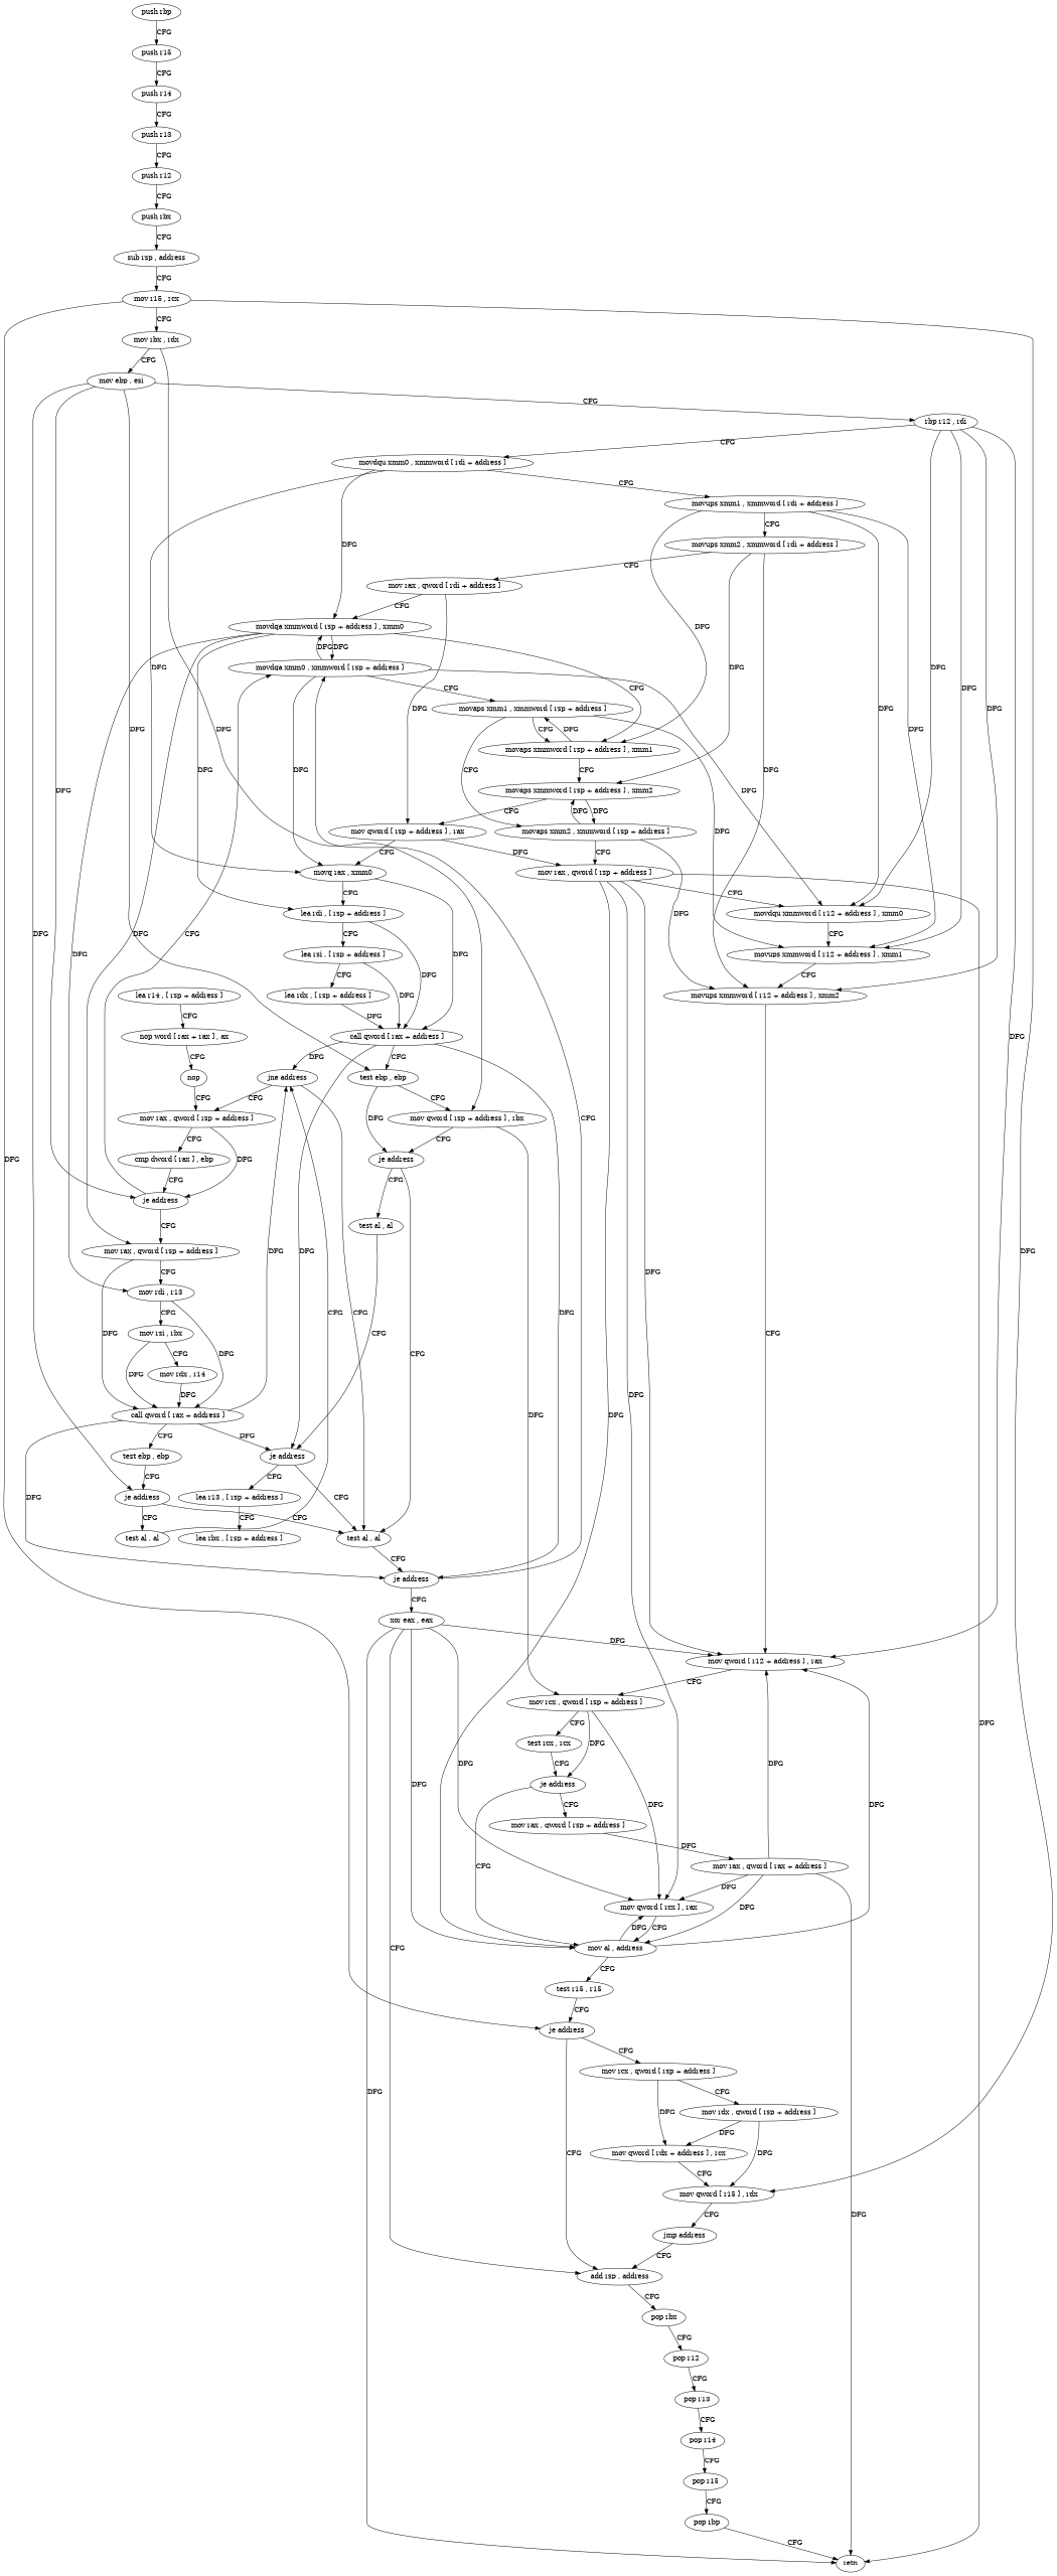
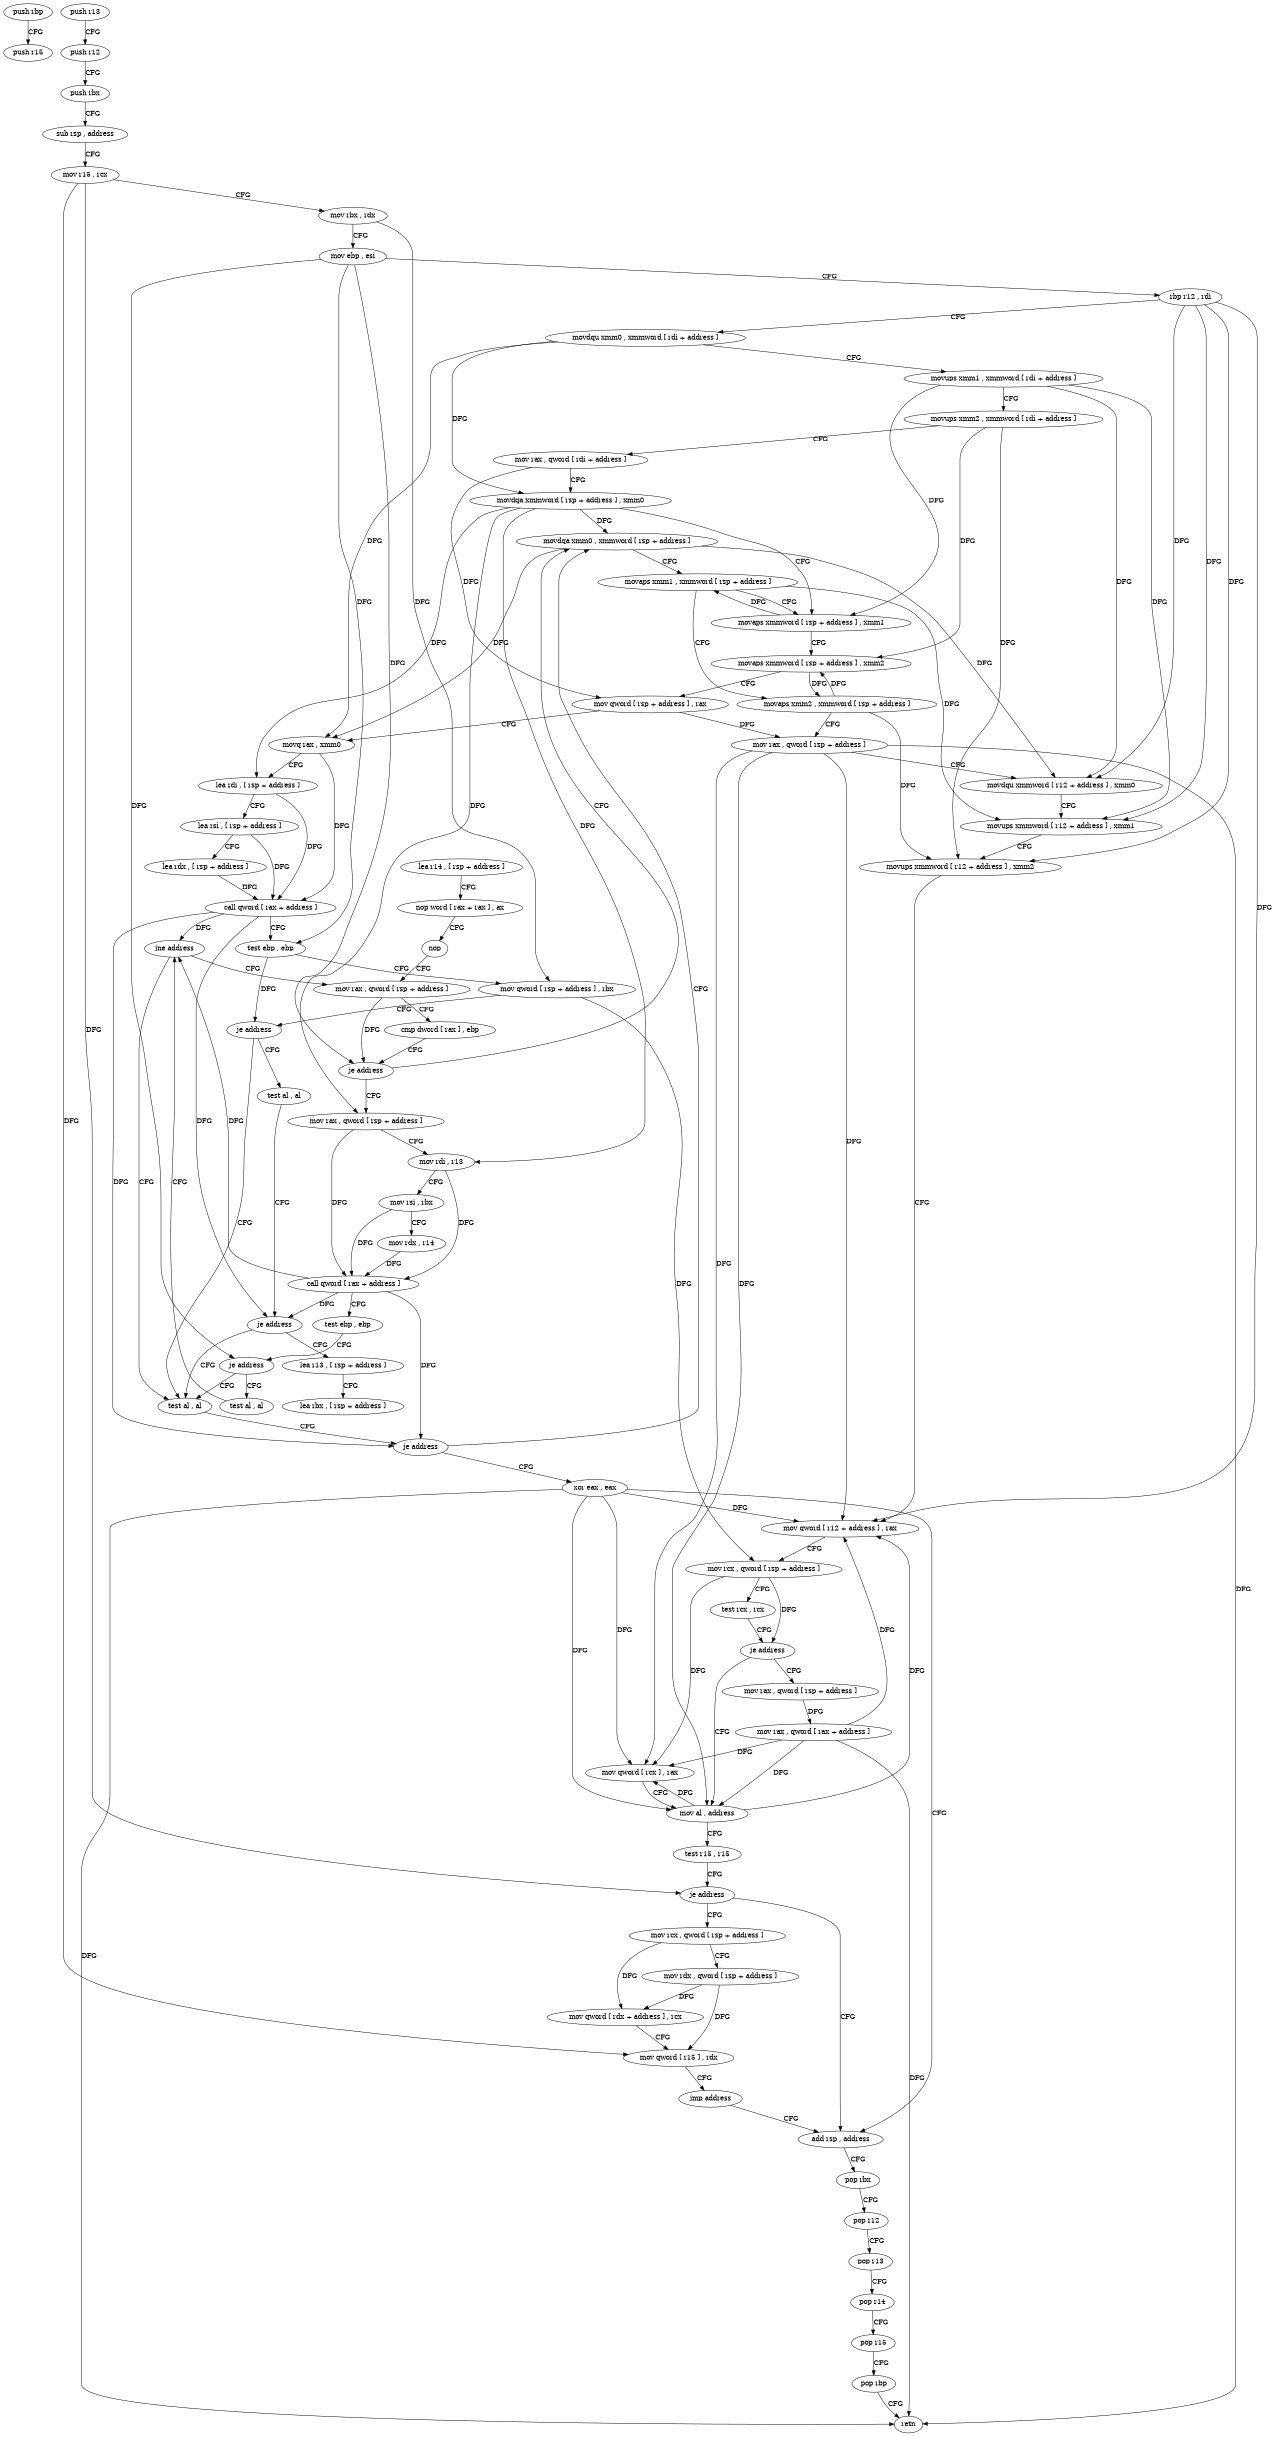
  digraph {
    n1 [label="push rbp"]
    n2 [label="push r15"]
-   n3 [label="push r14"]
    n4 [label="push r13"]
    n5 [label="push r12"]
    n6 [label="push rbx"]
    n7 [label="sub rsp , address"]
    n8 [label="mov r15 , rcx"]
    n9 [label="mov rbx , rdx"]
    n10 [label="je address"]
    n11 [label="mov qword [ r15 ] , rdx"]
    n12 [label="mov ebp , esi"]
    n13 [label="mov qword [ rsp + address ] , rbx"]
    n14 [label="add rsp , address"]
    n15 [label="mov rcx , qword [ rsp + address ]"]
    n16 [label="jmp address"]
    n17 [label="rbp r12 , rdi"]
    n18 [label="test ebp , ebp"]
    n19 [label="je address"]
    n20 [label="je address"]
    n21 [label="je address"]
    n22 [label="mov rcx , qword [ rsp + address ]"]
    n23 [label="movdqu xmm0 , xmmword [ rdi + address ]"]
    n24 [label="movdqu xmmword [ r12 + address ] , xmm0"]
    n25 [label="movups xmmword [ r12 + address ] , xmm1"]
    n26 [label="movups xmmword [ r12 + address ] , xmm2"]
    n27 [label="mov qword [ r12 + address ] , rax"]
    n28 [label="test al , al"]
    n29 [label="test al , al"]
    n30 [label="movdqa xmm0 , xmmword [ rsp + address ]"]
    n31 [label="mov rax , qword [ rsp + address ]"]
    n32 [label="movups xmm1 , xmmword [ rdi + address ]"]
    n33 [label="movdqa xmmword [ rsp + address ] , xmm0"]
    n34 [label="movq rax , xmm0"]
    n35 [label="movups xmm2 , xmmword [ rdi + address ]"]
    n36 [label="movaps xmmword [ rsp + address ] , xmm1"]
    n37 [label="lea rdi , [ rsp + address ]"]
    n38 [label="mov rdi , r13"]
    n39 [label="call qword [ rax + address ]"]
    n40 [label="mov rax , qword [ rdi + address ]"]
    n41 [label="movaps xmmword [ rsp + address ] , xmm2"]
    n42 [label="movaps xmm1 , xmmword [ rsp + address ]"]
    n43 [label="mov qword [ rsp + address ] , rax"]
    n44 [label="movaps xmm2 , xmmword [ rsp + address ]"]
    n45 [label="mov rax , qword [ rsp + address ]"]
    n46 [label="lea rsi , [ rsp + address ]"]
    n47 [label="call qword [ rax + address ]"]
    n48 [label="mov rsi , rbx"]
    n49 [label="mov al , address"]
    n50 [label="mov qword [ rcx ] , rax"]
    n51 [label=retn]
    n52 [label="je address"]
    n53 [label="je address"]
    n54 [label="jne address"]
    n55 [label="lea rdx , [ rsp + address ]"]
    n56 [label="xor eax , eax"]
    n57 [label="lea r13 , [ rsp + address ]"]
    n58 [label="mov rax , qword [ rsp + address ]"]
    n59 [label="test al , al"]
    n60 [label="test rcx , rcx"]
    n61 [label="je address"]
    n62 [label="pop rbx"]
    n63 [label="test r15 , r15"]
    n64 [label="lea rbx , [ rsp + address ]"]
    n65 [label="pop r12"]
    n66 [label="mov rax , qword [ rsp + address ]"]
    n67 [label="mov rax , qword [ rax + address ]"]
    n68 [label="lea r14 , [ rsp + address ]"]
    n69 [label="nop word [ rax + rax ] , ax"]
    n70 [label=nop]
    n71 [label="cmp dword [ rax ] , ebp"]
    n72 [label="mov rdx , qword [ rsp + address ]"]
    n73 [label="mov qword [ rdx + address ] , rcx"]
    n74 [label="test ebp , ebp"]
    n75 [label="mov rdx , r14"]
    n76 [label="pop r13"]
    n77 [label="pop r14"]
    n78 [label="pop r15"]
    n79 [label="pop rbp"]
    n1 -> n2 [label=CFG]
-   n2 -> n3 [label=CFG]
-   n3 -> n4 [label=CFG]
    n4 -> n5 [label=CFG]
    n5 -> n6 [label=CFG]
    n6 -> n7 [label=CFG]
    n7 -> n8 [label=CFG]
    n8 -> n9 [label=CFG]
    n8 -> n10 [label=DFG]
    n8 -> n11 [label=DFG]
    n9 -> n12 [label=CFG]
    n9 -> n13 [label=DFG]
    n10 -> n14 [label=CFG]
    n10 -> n15 [label=CFG]
    n11 -> n16 [label=CFG]
    n12 -> n17 [label=CFG]
    n12 -> n18 [label=DFG]
    n12 -> n19 [label=DFG]
    n12 -> n20 [label=DFG]
    n13 -> n21 [label=CFG]
    n13 -> n22 [label=DFG]
    n14 -> n62 [label=CFG]
    n15 -> n72 [label=CFG]
    n15 -> n73 [label=DFG]
    n16 -> n14 [label=CFG]
    n17 -> n23 [label=CFG]
    n17 -> n24 [label=DFG]
    n17 -> n25 [label=DFG]
    n17 -> n26 [label=DFG]
    n17 -> n27 [label=DFG]
    n18 -> n13 [label=CFG]
    n18 -> n21 [label=DFG]
    n19 -> n28 [label=CFG]
    n19 -> n29 [label=CFG]
    n20 -> n30 [label=CFG]
    n20 -> n31 [label=CFG]
    n21 -> n28 [label=CFG]
    n21 -> n59 [label=CFG]
    n22 -> n50 [label=DFG]
    n22 -> n60 [label=CFG]
    n22 -> n61 [label=DFG]
    n23 -> n32 [label=CFG]
    n23 -> n33 [label=DFG]
    n23 -> n34 [label=DFG]
    n24 -> n25 [label=CFG]
    n25 -> n26 [label=CFG]
    n26 -> n27 [label=CFG]
    n27 -> n22 [label=CFG]
    n28 -> n52 [label=CFG]
    n29 -> n54 [label=CFG]
    n30 -> n24 [label=DFG]
-   n30 -> n33 [label=DFG]
    n30 -> n34 [label=DFG]
    n30 -> n42 [label=CFG]
    n31 -> n38 [label=CFG]
    n31 -> n47 [label=DFG]
    n32 -> n24 [label=DFG]
    n32 -> n25 [label=DFG]
    n32 -> n35 [label=CFG]
    n32 -> n36 [label=DFG]
    n33 -> n30 [label=DFG]
    n33 -> n31 [label=DFG]
    n33 -> n36 [label=CFG]
    n33 -> n37 [label=DFG]
    n33 -> n38 [label=DFG]
    n34 -> n37 [label=CFG]
    n34 -> n39 [label=DFG]
    n35 -> n26 [label=DFG]
    n35 -> n40 [label=CFG]
    n35 -> n41 [label=DFG]
    n36 -> n41 [label=CFG]
    n36 -> n42 [label=DFG]
    n37 -> n39 [label=DFG]
    n37 -> n46 [label=CFG]
    n38 -> n47 [label=DFG]
    n38 -> n48 [label=CFG]
    n39 -> n18 [label=CFG]
    n39 -> n52 [label=DFG]
    n39 -> n53 [label=DFG]
    n39 -> n54 [label=DFG]
    n40 -> n33 [label=CFG]
    n40 -> n43 [label=DFG]
    n41 -> n43 [label=CFG]
    n41 -> n44 [label=DFG]
    n42 -> n25 [label=DFG]
    n42 -> n36 [label=CFG]
    n42 -> n44 [label=CFG]
    n43 -> n34 [label=CFG]
    n43 -> n45 [label=DFG]
    n44 -> n26 [label=DFG]
    n44 -> n41 [label=DFG]
    n44 -> n45 [label=CFG]
    n45 -> n24 [label=CFG]
    n45 -> n27 [label=DFG]
    n45 -> n49 [label=DFG]
    n45 -> n50 [label=DFG]
    n45 -> n51 [label=DFG]
    n46 -> n39 [label=DFG]
    n46 -> n55 [label=CFG]
    n47 -> n52 [label=DFG]
    n47 -> n53 [label=DFG]
    n47 -> n54 [label=DFG]
    n47 -> n74 [label=CFG]
    n48 -> n47 [label=DFG]
    n48 -> n75 [label=CFG]
    n49 -> n27 [label=DFG]
    n49 -> n50 [label=DFG]
    n49 -> n63 [label=CFG]
    n50 -> n49 [label=CFG]
    n52 -> n30 [label=CFG]
    n52 -> n56 [label=CFG]
    n53 -> n28 [label=CFG]
    n53 -> n57 [label=CFG]
    n54 -> n28 [label=CFG]
    n54 -> n58 [label=CFG]
    n55 -> n39 [label=DFG]
    n56 -> n14 [label=CFG]
    n56 -> n27 [label=DFG]
    n56 -> n49 [label=DFG]
    n56 -> n50 [label=DFG]
    n56 -> n51 [label=DFG]
    n57 -> n64 [label=CFG]
    n58 -> n20 [label=DFG]
    n58 -> n71 [label=CFG]
    n59 -> n53 [label=CFG]
    n60 -> n61 [label=CFG]
    n61 -> n49 [label=CFG]
    n61 -> n66 [label=CFG]
    n62 -> n65 [label=CFG]
    n63 -> n10 [label=CFG]
    n65 -> n76 [label=CFG]
    n66 -> n67 [label=DFG]
    n67 -> n27 [label=DFG]
    n67 -> n49 [label=DFG]
    n67 -> n50 [label=DFG]
    n67 -> n51 [label=DFG]
    n68 -> n69 [label=CFG]
    n69 -> n70 [label=CFG]
    n70 -> n58 [label=CFG]
    n71 -> n20 [label=CFG]
    n72 -> n11 [label=DFG]
    n72 -> n73 [label=DFG]
    n73 -> n11 [label=CFG]
    n74 -> n19 [label=CFG]
    n75 -> n47 [label=DFG]
    n76 -> n77 [label=CFG]
    n77 -> n78 [label=CFG]
    n78 -> n79 [label=CFG]
    n79 -> n51 [label=CFG]
  }
